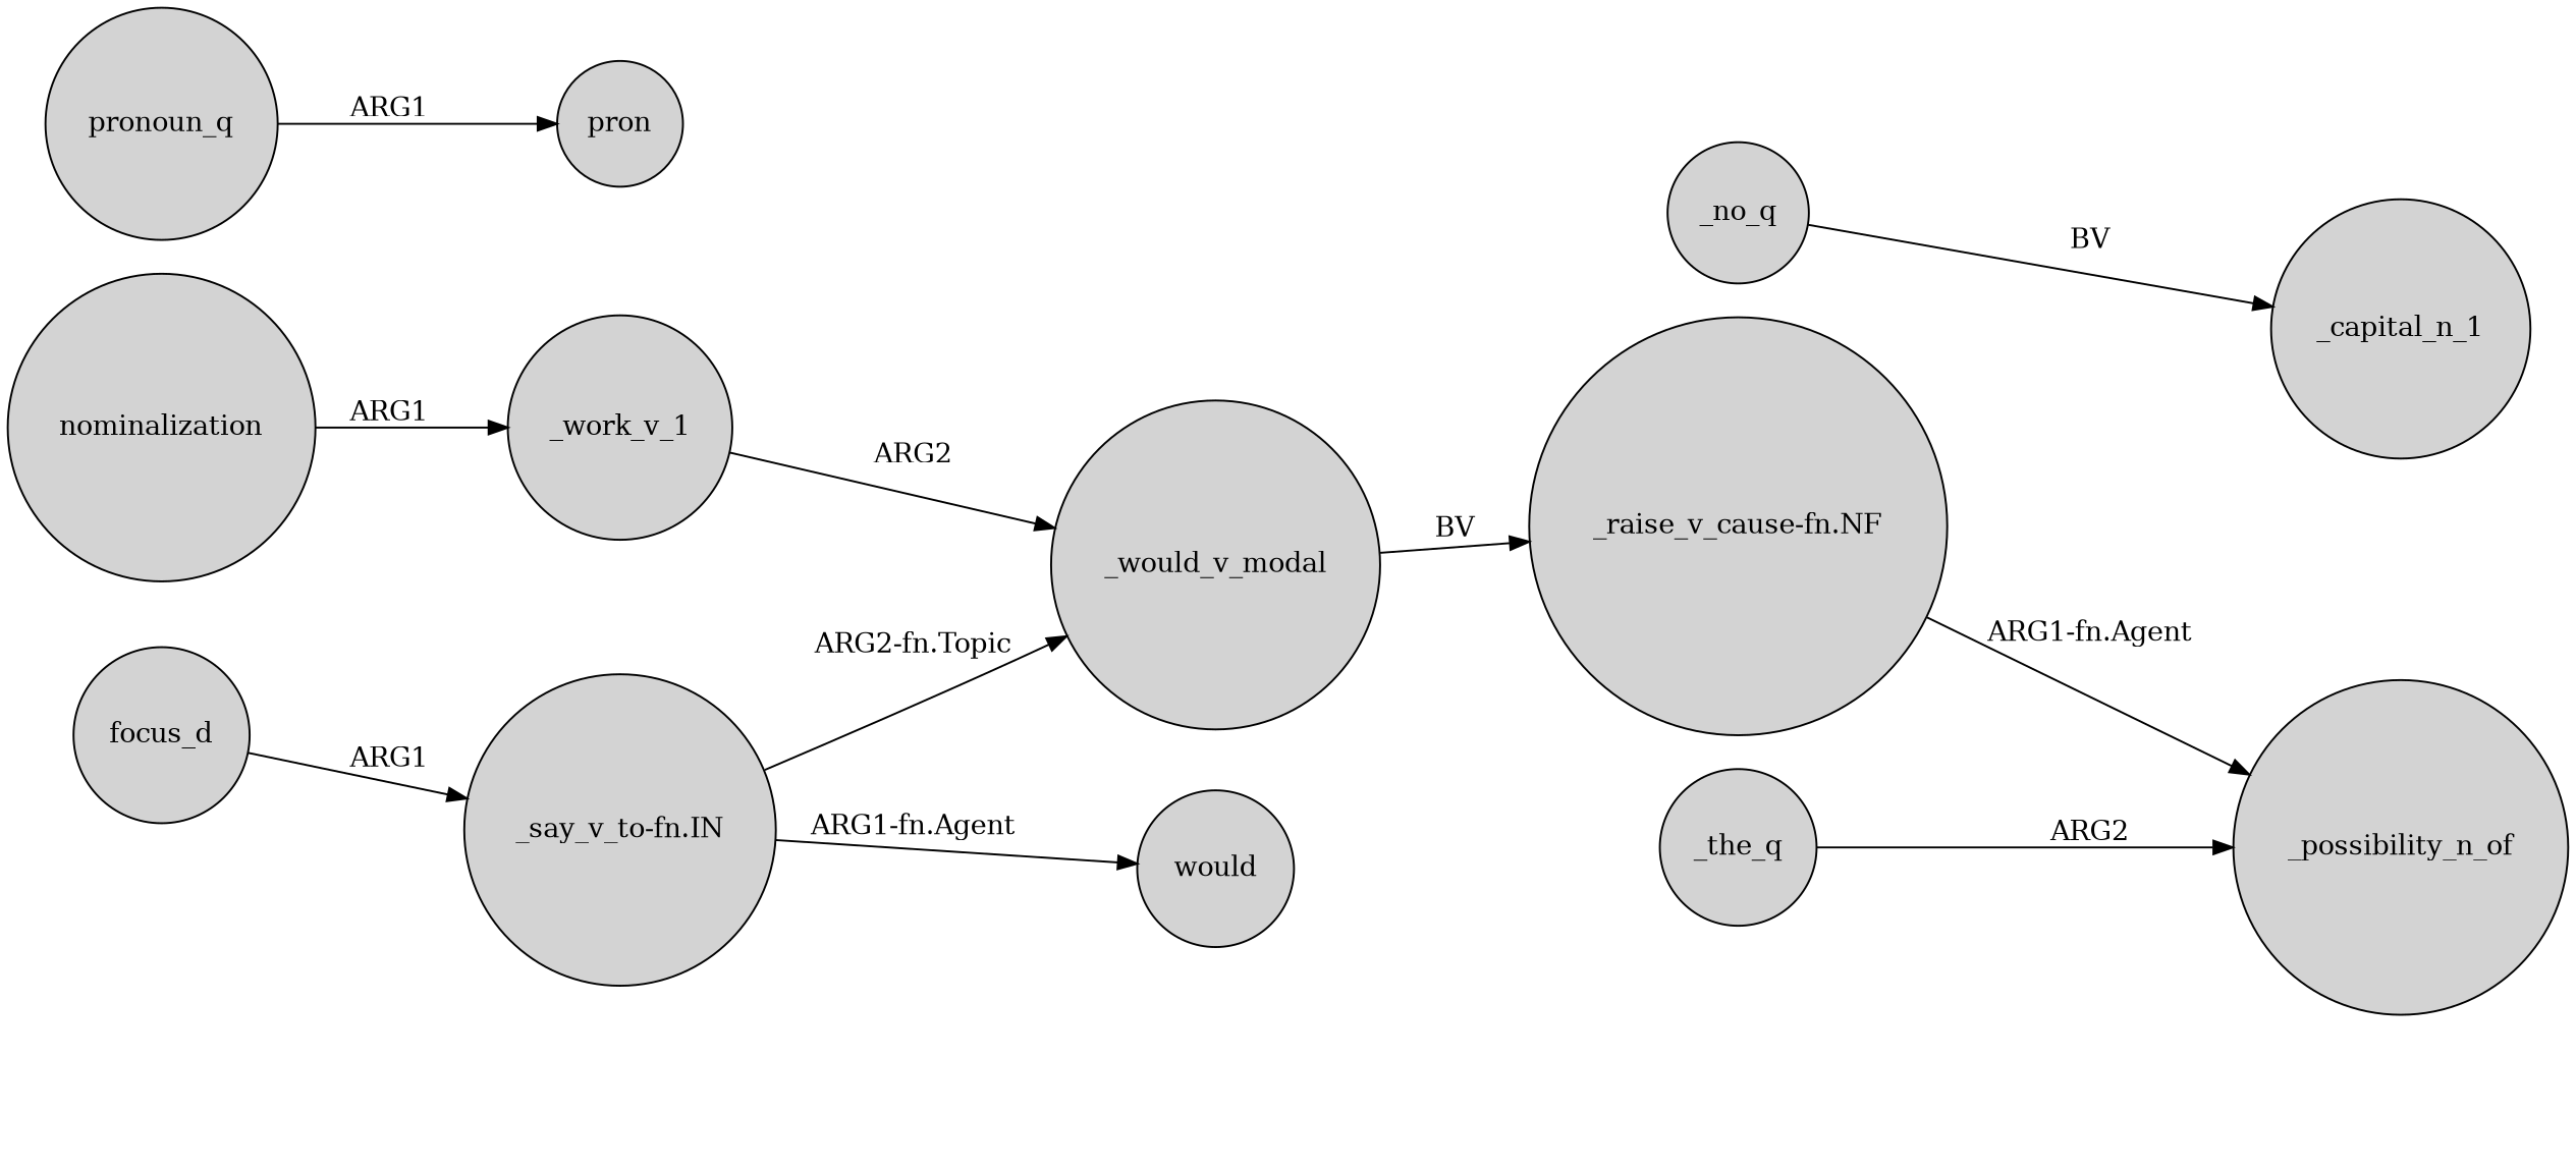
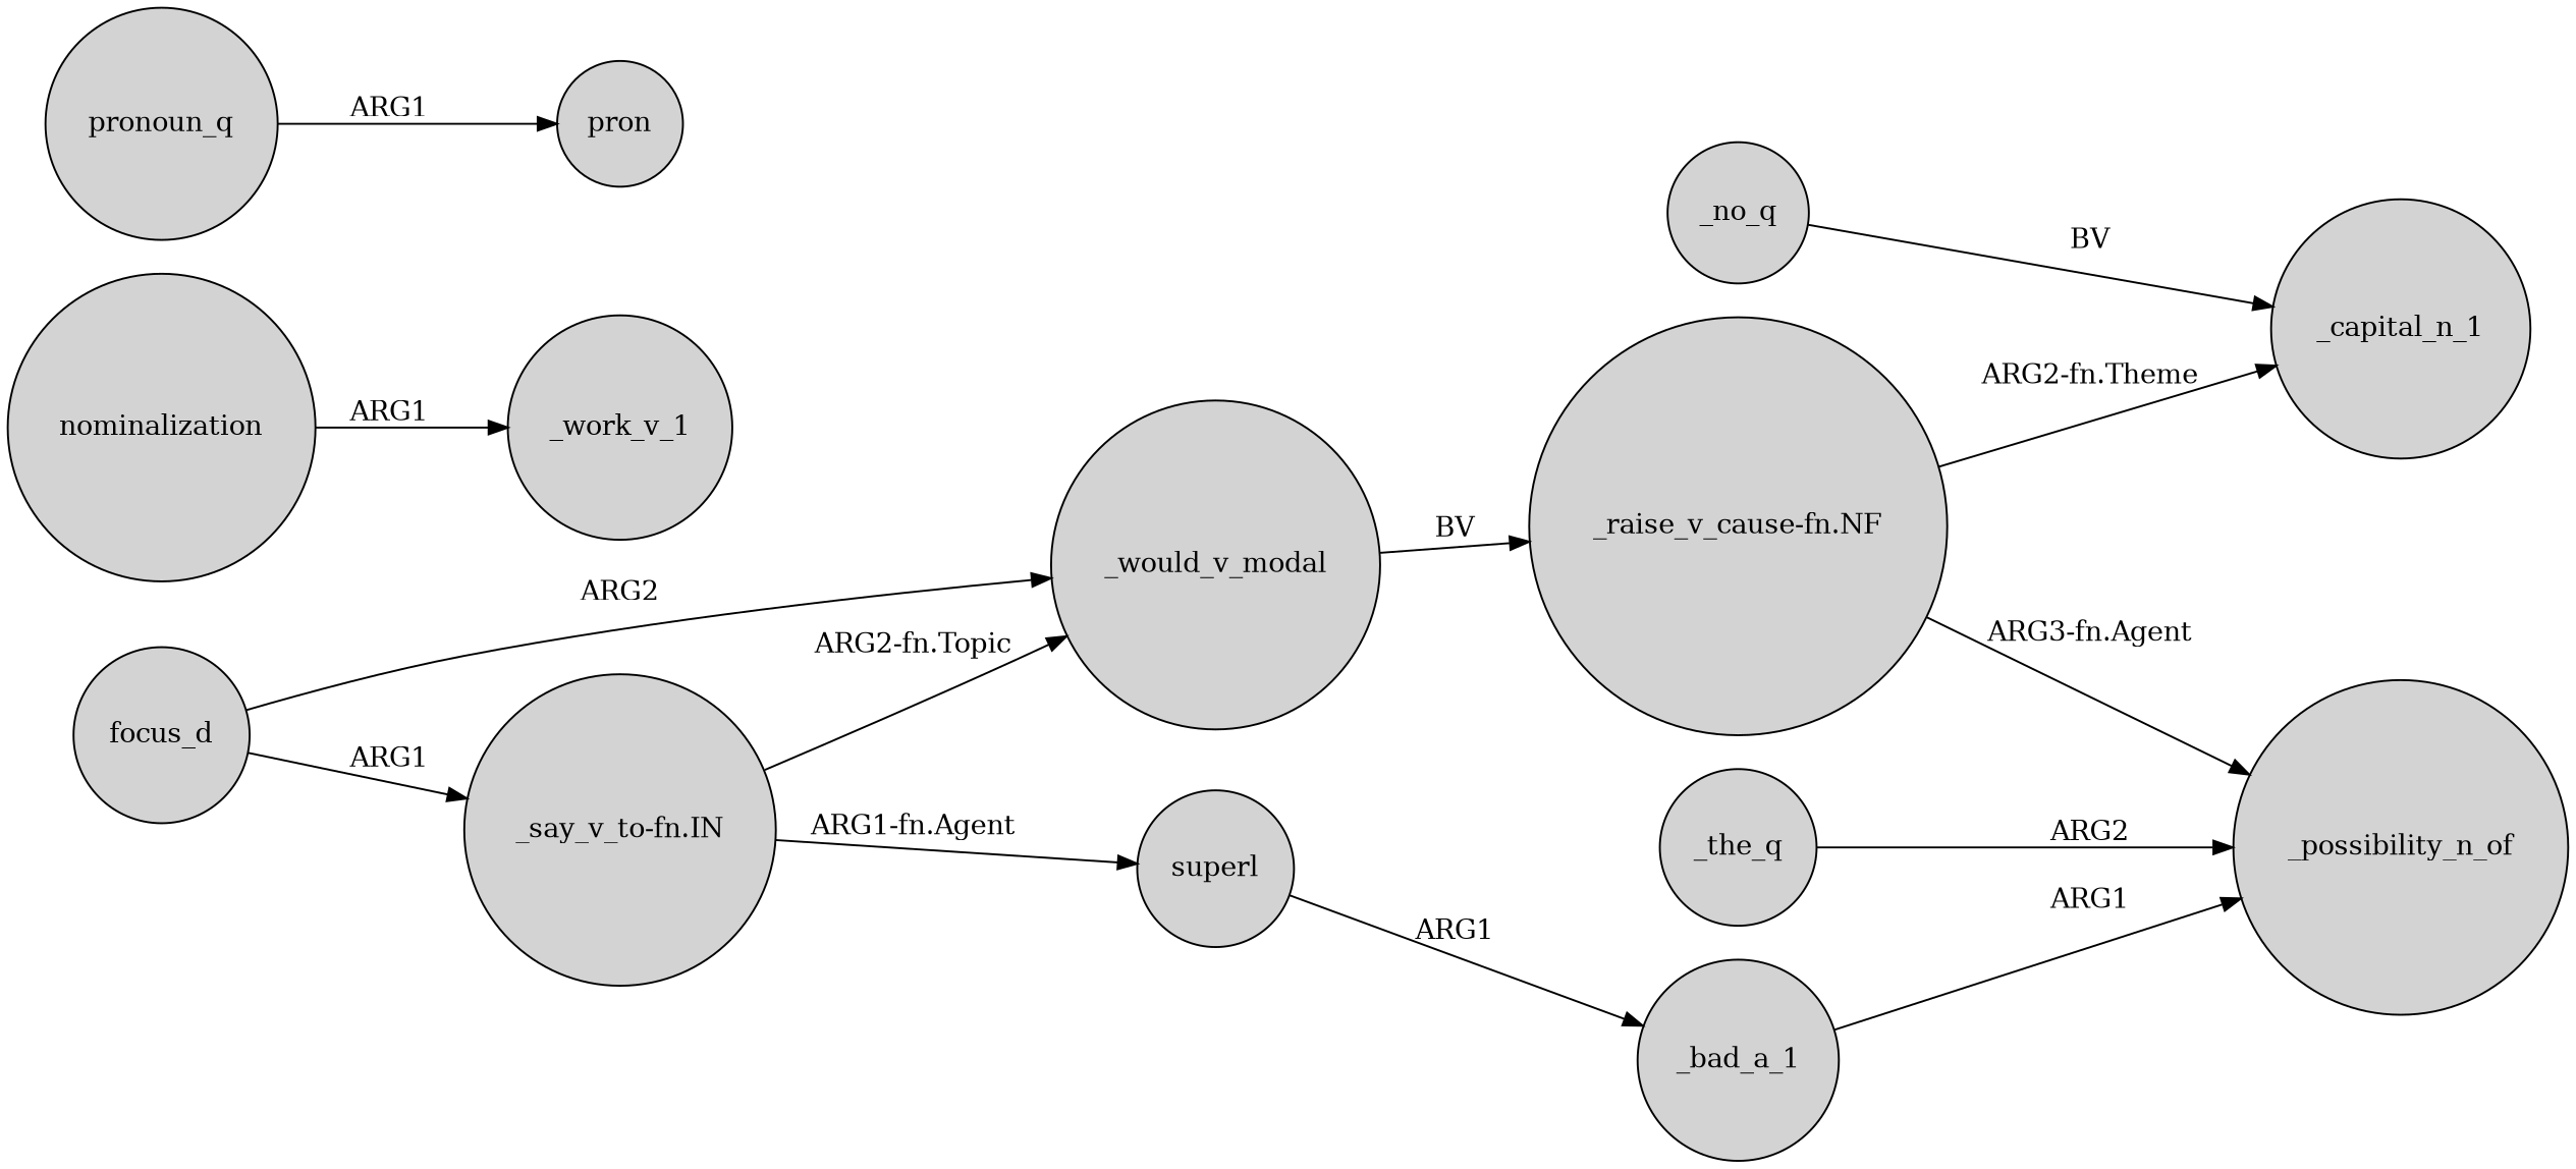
  digraph {
    rankdir=LR
    node [shape=circle style=filled]
    "_raise_v_cause-fn.NF"
    _capital_n_1
    _possibility_n_of
    _the_q
    "_say_v_to-fn.IN"
    _would_v_modal
-   superl [label=would]
+   superl
    focus_d
    nominalization
    _work_v_1
+   _bad_a_1
    _no_q
    pronoun_q
    pron
-   "_raise_v_cause-fn.NF" -> _possibility_n_of [label="ARG1-fn.Agent"]
+   "_raise_v_cause-fn.NF" -> _capital_n_1 [label="ARG2-fn.Theme"]
+   "_raise_v_cause-fn.NF" -> _possibility_n_of [label="ARG3-fn.Agent"]
    _the_q -> _possibility_n_of [label=ARG2]
    "_say_v_to-fn.IN" -> _would_v_modal [label="ARG2-fn.Topic"]
    "_say_v_to-fn.IN" -> superl [label="ARG1-fn.Agent"]
    _would_v_modal -> "_raise_v_cause-fn.NF" [label=BV]
+   superl -> _bad_a_1 [label=ARG1]
    focus_d -> "_say_v_to-fn.IN" [label=ARG1]
-   _work_v_1 -> _would_v_modal [label=ARG2]
+   focus_d -> _would_v_modal [label=ARG2]
    nominalization -> _work_v_1 [label=ARG1]
+   _bad_a_1 -> _possibility_n_of [label=ARG1]
    _no_q -> _capital_n_1 [label=BV]
    pronoun_q -> pron [label=ARG1]
  }
